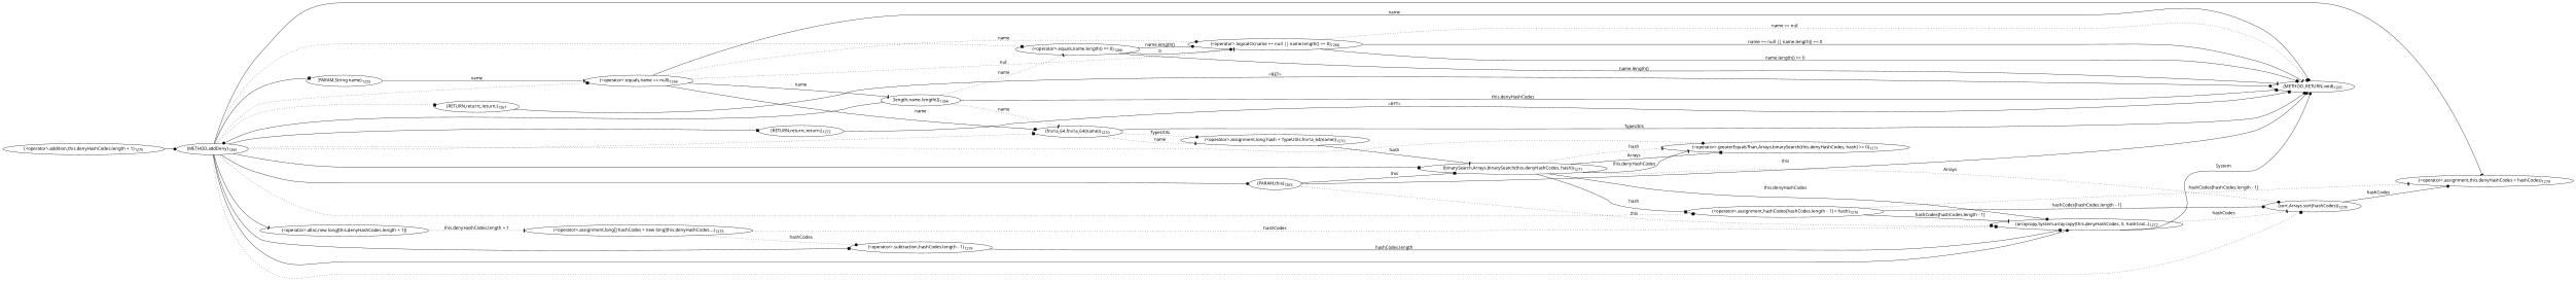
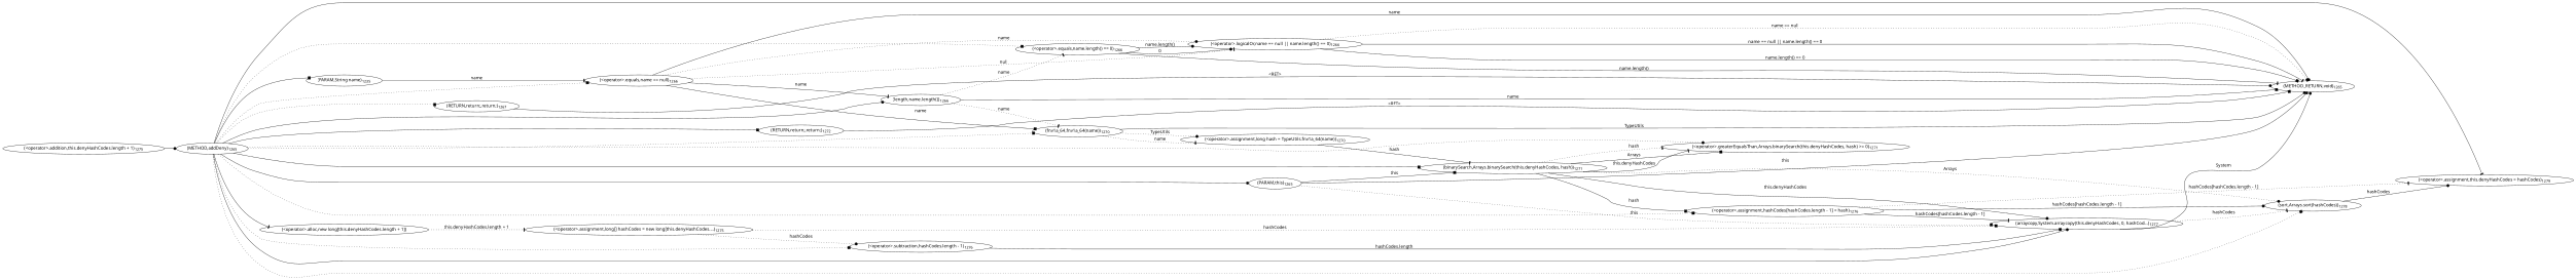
  digraph {
    fontname="Noto Sans"
    rankdir=LR
    node [fontname="Noto Sans"]
    edge [arrowhead=box fontname="Noto Sans" style=solid]
    n1 [label=<(METHOD,addDeny)<SUB>1265</SUB>>]
    n2 [label=<(PARAM,this)<SUB>1265</SUB>>]
    n3 [label=<(PARAM,String name)<SUB>1235</SUB>>]
    n4 [label=<(&lt;operator&gt;.assignment,hashCodes[hashCodes.length - 1] = hash)<SUB>1276</SUB>>]
    n5 [label=<(arraycopy,System.arraycopy(this.denyHashCodes, 0, hashCod...)<SUB>1277</SUB>>]
    n6 [label=<(sort,Arrays.sort(hashCodes))<SUB>1278</SUB>>]
    n7 [label=<(&lt;operator&gt;.assignment,this.denyHashCodes = hashCodes)<SUB>1279</SUB>>]
    n8 [label=<(&lt;operator&gt;.greaterEqualsThan,Arrays.binarySearch(this.denyHashCodes, hash) &gt;= 0)<SUB>1271</SUB>>]
    n9 [label=<(RETURN,return;,return;)<SUB>1267</SUB>>]
    n10 [label=<(fnv1a_64,fnv1a_64(name))<SUB>1270</SUB>>]
    n11 [label=<(RETURN,return;,return;)<SUB>1272</SUB>>]
    n12 [label=<(&lt;operator&gt;.alloc,new long[this.denyHashCodes.length + 1])>]
    n13 [label=<(&lt;operator&gt;.equals,name == null)<SUB>1266</SUB>>]
    n14 [label=<(&lt;operator&gt;.equals,name.length() == 0)<SUB>1266</SUB>>]
    n15 [label=<(binarySearch,Arrays.binarySearch(this.denyHashCodes, hash))<SUB>1271</SUB>>]
    n16 [label=<(&lt;operator&gt;.subtraction,hashCodes.length - 1)<SUB>1276</SUB>>]
    n17 [label=<(length,name.length())<SUB>1266</SUB>>]
    n18 [label=<(METHOD_RETURN,void)<SUB>1265</SUB>>]
    n19 [label=<(&lt;operator&gt;.assignment,long hash = TypeUtils.fnv1a_64(name))<SUB>1270</SUB>>]
    n20 [label=<(&lt;operator&gt;.assignment,long[] hashCodes = new long[this.denyHashCodes....)<SUB>1275</SUB>>]
    n21 [label=<(&lt;operator&gt;.logicalOr,name == null || name.length() == 0)<SUB>1266</SUB>>]
    n22 [label=<(&lt;operator&gt;.addition,this.denyHashCodes.length + 1)<SUB>1275</SUB>>]
    n1 -> n2 [arrowhead=dot]
    n1 -> n3
    n1 -> n4 [style=dotted]
    n1 -> n5 [arrowhead=dot]
    n1 -> n6 [style=dotted]
    n1 -> n7 [arrowhead=tee]
    n1 -> n8 [arrowhead=dot style=dotted]
    n1 -> n9 [style=dotted]
    n1 -> n10 [style=dotted]
    n1 -> n11
    n1 -> n12 [arrowhead=tee]
    n1 -> n13 [style=dotted]
    n1 -> n14 [style=dotted]
    n1 -> n15
-   n1 -> n16
-   n17 -> n1 [arrowhead=dot]
+   n1 -> n16 [style=dotted]
+   n1 -> n17 [arrowhead=dot]
    n2 -> n5 [label=this style=dotted]
    n2 -> n15 [label=this]
    n2 -> n18 [arrowhead=dot label=this]
    n3 -> n13 [arrowhead=tee label=name]
    n4 -> n5 [arrowhead=tee label="hashCodes[hashCodes.length - 1]"]
    n4 -> n6 [arrowhead=dot label="hashCodes[hashCodes.length - 1]"]
    n4 -> n7 [arrowhead=tee label="hashCodes[hashCodes.length - 1]" style=dotted]
    n5 -> n6 [arrowhead=tee label=hashCodes style=dotted]
    n5 -> n18 [arrowhead=dot label=System]
    n6 -> n7 [arrowhead=dot label=hashCodes]
    n9 -> n18 [arrowhead=dot label="&lt;RET&gt;"]
    n10 -> n18 [arrowhead=dot label=TypeUtils]
    n10 -> n19 [arrowhead=dot label=TypeUtils style=dotted]
    n10 -> n19 [arrowhead=tee label=name style=dotted]
    n11 -> n18 [label="&lt;RET&gt;"]
    n12 -> n20 [arrowhead=tee label="this.denyHashCodes.length + 1" style=dotted]
    n13 -> n10 [label=name]
    n13 -> n17 [arrowhead=tee label=name]
    n13 -> n18 [arrowhead=dot label=name]
    n13 -> n21 [arrowhead=dot label=name style=dotted]
    n13 -> n21 [arrowhead=tee label=null style=dotted]
    n14 -> n18 [arrowhead=tee label="name.length()"]
    n14 -> n21 [arrowhead=dot label="name.length()"]
    n14 -> n21 [arrowhead=dot label=0]
    n15 -> n4 [label=hash]
    n15 -> n5 [arrowhead=dot label="this.denyHashCodes"]
    n15 -> n6 [arrowhead=dot label=Arrays style=dotted]
    n15 -> n8 [label=Arrays]
    n15 -> n8 [arrowhead=tee label="this.denyHashCodes"]
    n15 -> n8 [arrowhead=tee label=hash style=dotted]
    n16 -> n5 [label="hashCodes.length"]
    n17 -> n10 [arrowhead=tee label=name style=dotted]
    n17 -> n14 [arrowhead=tee label=name style=dotted]
-   n17 -> n18 [label="this.denyHashCodes"]
+   n17 -> n18 [label=name]
    n19 -> n15 [arrowhead=tee label=hash]
    n20 -> n5 [label=hashCodes style=dotted]
    n20 -> n16 [arrowhead=dot label=hashCodes style=dotted]
    n21 -> n18 [label="name == null" style=dotted]
    n21 -> n18 [label="name.length() == 0"]
    n21 -> n18 [arrowhead=tee label="name == null || name.length() == 0"]
    n22 -> n1 [arrowhead=dot]
  }
